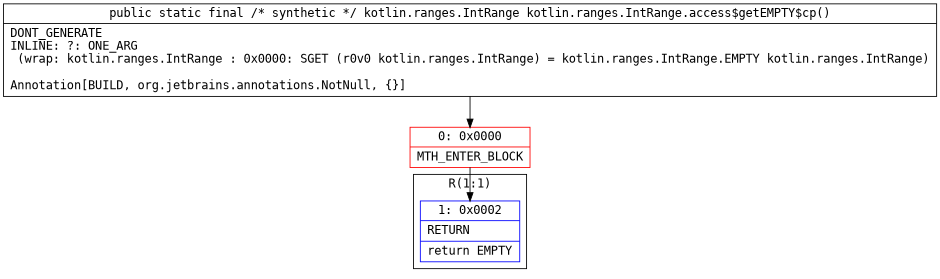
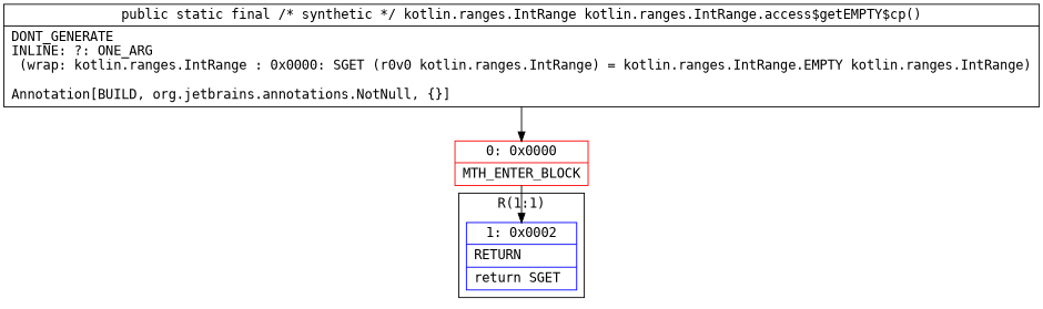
  digraph {
    fontname="DejaVu Sans Mono"
    node [shape=record fontname="DejaVu Sans Mono"]
    edge [fontname="DejaVu Sans Mono"]
-   n1 [color=blue label="{1\:\ 0x0002|RETURN\l|return EMPTY\l}"]
+   n1 [color=blue label="{1\:\ 0x0002|RETURN\l|return SGET\l}"]
    n2 [color=red label="{0\:\ 0x0000|MTH_ENTER_BLOCK\l}"]
    n3 [label="{public static final \/* synthetic *\/ kotlin.ranges.IntRange kotlin.ranges.IntRange.access$getEMPTY$cp()  | DONT_GENERATE\lINLINE: ?: ONE_ARG  \l  (wrap: kotlin.ranges.IntRange : 0x0000: SGET  (r0v0 kotlin.ranges.IntRange) =  kotlin.ranges.IntRange.EMPTY kotlin.ranges.IntRange)\l\lAnnotation[BUILD, org.jetbrains.annotations.NotNull, \{\}]\l}"]
    subgraph cluster_1 {
      label="R(1:1)"
      n1
    }
    n2 -> n1
    n3 -> n2
  }
